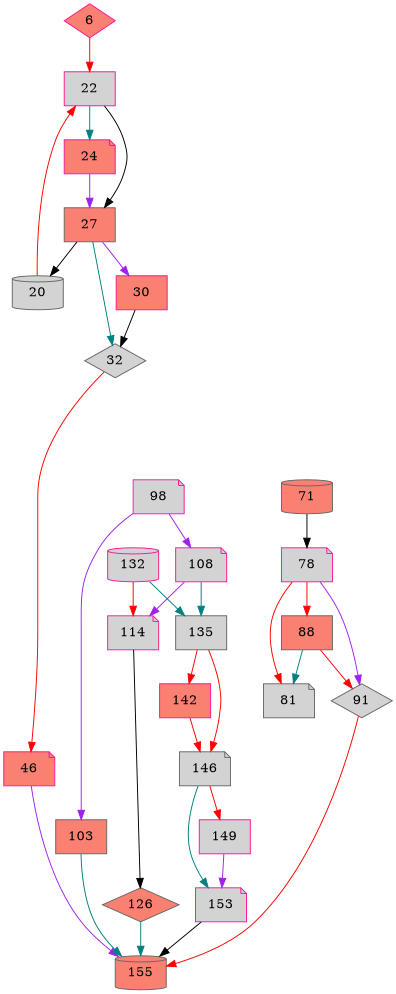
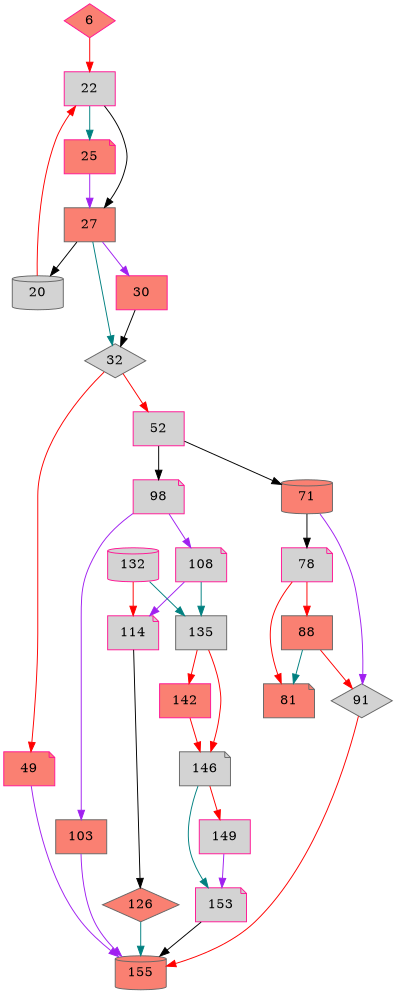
  strict digraph {
    node [color=deeppink fillcolor=lightgrey shape=box style=filled]
    edge [color=red]
    6 [entry=true fillcolor=salmon shape=diamond]
    22
    20 [color=gray40 shape=cylinder]
-   25 [fillcolor=salmon shape=note label=24]
+   25 [fillcolor=salmon shape=note]
    27 [color=gray40 fillcolor=salmon]
    30 [fillcolor=salmon]
    32 [color=gray40 shape=diamond]
-   49 [fillcolor=salmon shape=note label=46]
+   49 [fillcolor=salmon shape=note]
+   52
    155 [color=gray40 fillcolor=salmon shape=cylinder]
    71 [color=gray40 fillcolor=salmon shape=cylinder]
    98 [shape=note]
    78 [shape=note]
    91 [color=gray40 shape=diamond]
    103 [color=gray40 fillcolor=salmon]
    108 [shape=note]
-   81 [color=gray40 shape=note]
+   81 [color=gray40 fillcolor=salmon shape=note]
    88 [color=gray40 fillcolor=salmon]
    114 [shape=note]
    135 [color=gray40]
    126 [color=gray40 fillcolor=salmon shape=diamond]
    142 [fillcolor=salmon]
    146 [color=gray40 shape=note]
    132 [shape=cylinder]
    149
    153 [shape=note]
    6 -> 22 [cond=false]
    22 -> 25 [color=teal cond=true]
    22 -> 27 [color=black cond=false]
    20 -> 22
    25 -> 27 [color=purple]
    27 -> 20 [color=black cond=true]
    27 -> 30 [color=purple cond=true]
    27 -> 32 [color=teal cond=false]
    30 -> 32 [color=black]
    32 -> 49 [cond=true]
+   32 -> 52 [cond=false]
    49 -> 155 [color=purple]
+   52 -> 71 [color=black cond=true]
+   52 -> 98 [color=black cond=false]
    71 -> 78 [color=black cond=true]
-   78 -> 91 [color=purple cond=false]
+   71 -> 91 [color=purple cond=false]
    98 -> 103 [color=purple cond=true]
    98 -> 108 [color=purple cond=false]
    78 -> 81 [cond=true]
    78 -> 88 [cond=false]
    91 -> 155
-   103 -> 155 [color=teal]
+   103 -> 155 [color=purple]
    108 -> 114 [color=purple cond=true]
    108 -> 135 [color=teal cond=false]
    88 -> 91
    88 -> 81 [color=teal]
    114 -> 126 [color=black cond=true]
    135 -> 142 [cond=true]
    135 -> 146 [cond=false]
    126 -> 155 [color=teal]
    142 -> 146
    146 -> 149 [cond=true]
    146 -> 153 [color=teal cond=false]
    132 -> 114 [cond=false]
    132 -> 135 [color=teal]
    149 -> 153 [color=purple]
    153 -> 155 [color=black]
  }
